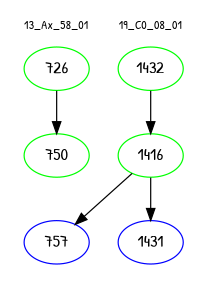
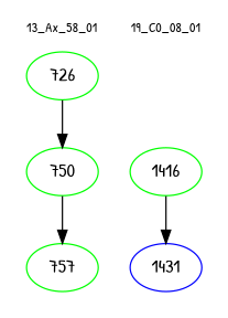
  digraph {
    fontname="Patrick Hand"
    node [color=green fontname="Patrick Hand"]
    edge [color=black fontname="Patrick Hand"]
    n1 [label=726]
    n2 [label=750]
-   n3 [color=blue label=757]
-   n4 [label=1432]
+   n3 [label=757]
    n5 [label=1416]
    n6 [color=blue label=1431]
    subgraph cluster_1 {
      color=white
      fontsize=10
      label="13_Ax_58_01"
      n1
      n2
      n3
    }
    subgraph cluster_2 {
      color=white
      fontsize=10
      label="19_C0_08_01"
-     n4
      n5
      n6
    }
    n1 -> n2
-   n5 -> n3
-   n4 -> n5
+   n2 -> n3
    n5 -> n6
  }
